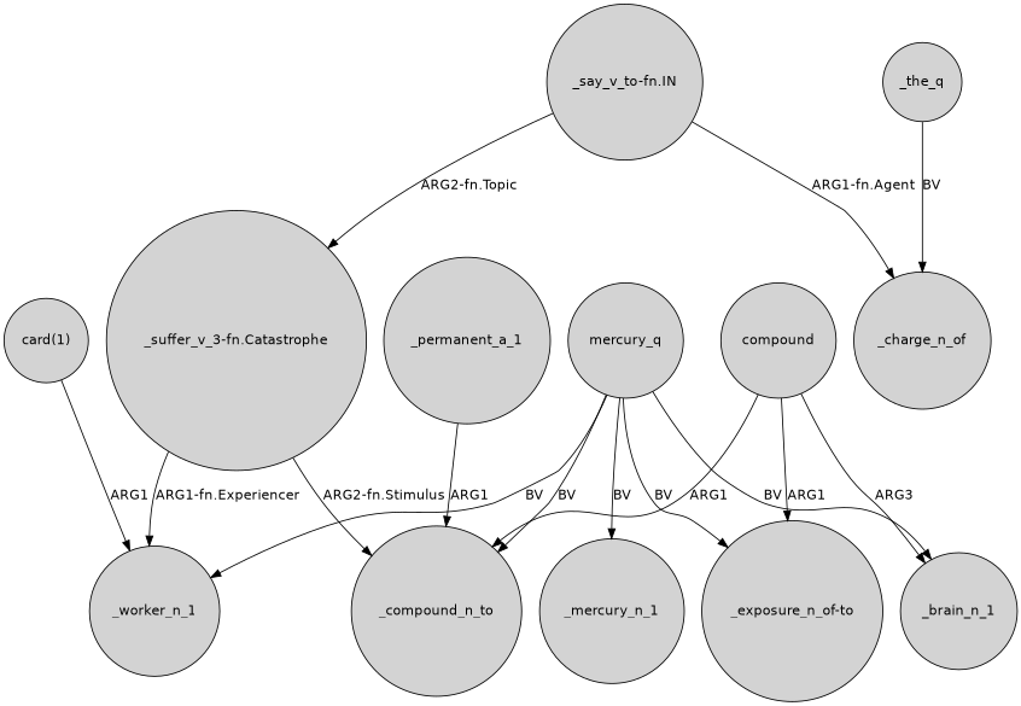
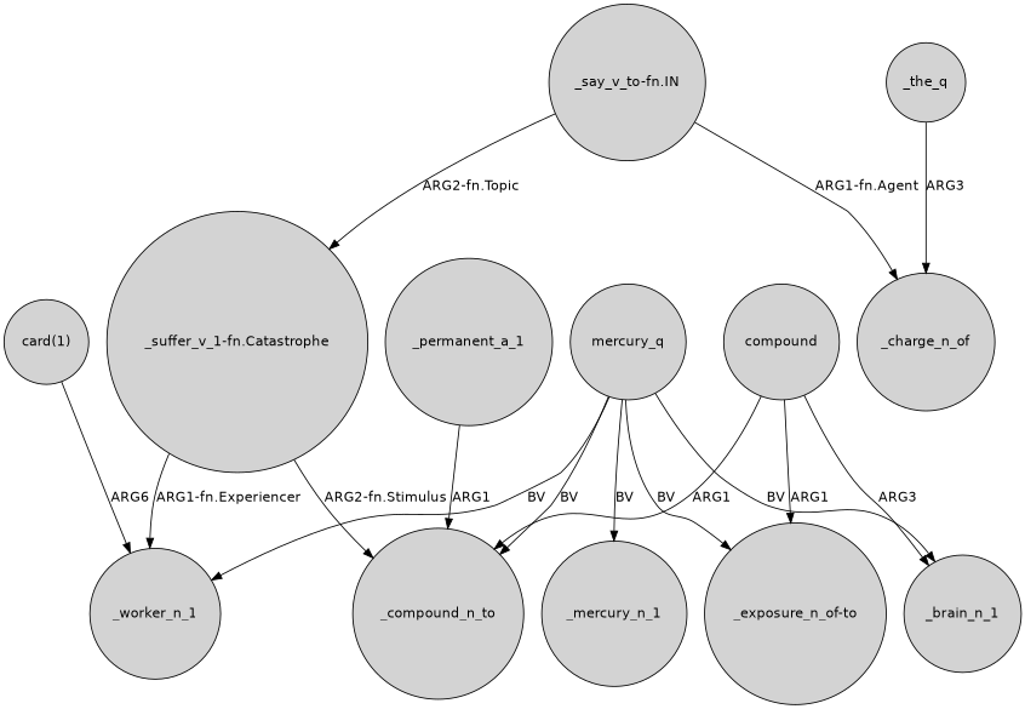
  digraph {
    fontname="DejaVu Sans"
    node [fontname="DejaVu Sans" shape=circle style=filled]
    edge [fontname="DejaVu Sans"]
    "card(1)"
    _worker_n_1
    "_say_v_to-fn.IN"
-   "_suffer_v_1-fn.Catastrophe" [label="_suffer_v_3-fn.Catastrophe"]
+   "_suffer_v_1-fn.Catastrophe"
    _charge_n_of
    n6 [label=_compound_n_to]
    compound
    "_exposure_n_of-to"
    _brain_n_1
    n10 [label=mercury_q]
    _mercury_n_1
    _permanent_a_1
    _the_q
-   "card(1)" -> _worker_n_1 [label=ARG1]
+   "card(1)" -> _worker_n_1 [label=ARG6]
    "_say_v_to-fn.IN" -> "_suffer_v_1-fn.Catastrophe" [label="ARG2-fn.Topic"]
    "_say_v_to-fn.IN" -> _charge_n_of [label="ARG1-fn.Agent"]
    "_suffer_v_1-fn.Catastrophe" -> _worker_n_1 [label="ARG1-fn.Experiencer"]
    "_suffer_v_1-fn.Catastrophe" -> n6 [label="ARG2-fn.Stimulus"]
    compound -> n6 [label=ARG1]
    compound -> "_exposure_n_of-to" [label=ARG1]
    compound -> _brain_n_1 [label=ARG3]
    n10 -> _worker_n_1 [label=BV]
    n10 -> n6 [label=BV]
    n10 -> "_exposure_n_of-to" [label=BV]
    n10 -> _brain_n_1 [label=BV]
    n10 -> _mercury_n_1 [label=BV]
    _permanent_a_1 -> n6 [label=ARG1]
-   _the_q -> _charge_n_of [label=BV]
+   _the_q -> _charge_n_of [label=ARG3]
  }
